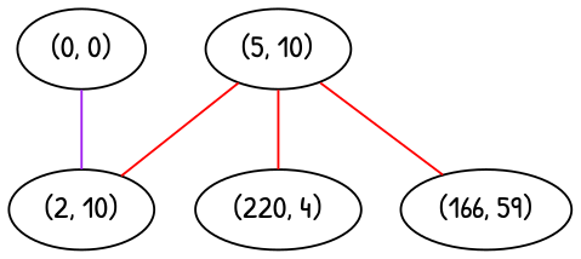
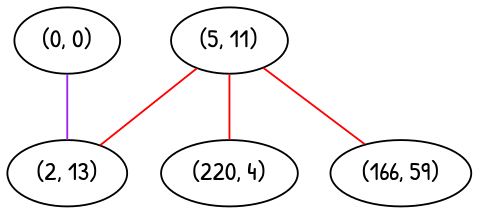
  graph {
    fontname="Patrick Hand"
    node [fontname="Patrick Hand"]
    edge [color=red fontname="Patrick Hand" weight=1]
    "(0, 0)"
-   "(2, 10)"
-   "(5, 10)"
+   "(2, 10)" [label="(2, 13)"]
+   "(5, 10)" [label="(5, 11)"]
    n4 [label="(220, 4)"]
    "(166, 59)"
    "(0, 0)" -- "(2, 10)" [color=purple weight=4]
    "(5, 10)" -- "(2, 10)"
    "(5, 10)" -- n4
    "(5, 10)" -- "(166, 59)"
  }
